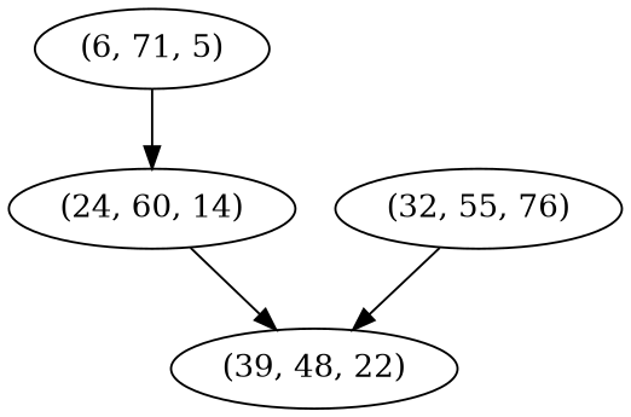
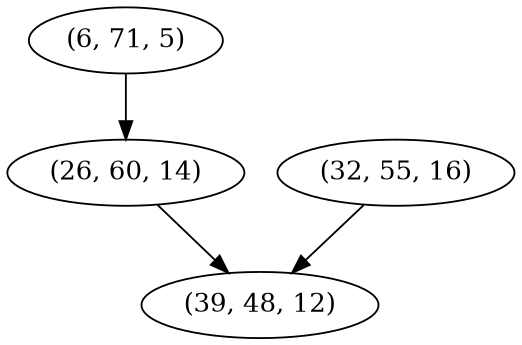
  digraph {
    "(6, 71, 5)"
-   "(26, 60, 14)" [label="(24, 60, 14)"]
-   "(39, 48, 22)"
-   "(32, 55, 16)" [label="(32, 55, 76)"]
+   "(26, 60, 14)"
+   "(39, 48, 22)" [label="(39, 48, 12)"]
+   "(32, 55, 16)"
    "(6, 71, 5)" -> "(26, 60, 14)"
    "(26, 60, 14)" -> "(39, 48, 22)"
    "(32, 55, 16)" -> "(39, 48, 22)"
  }
